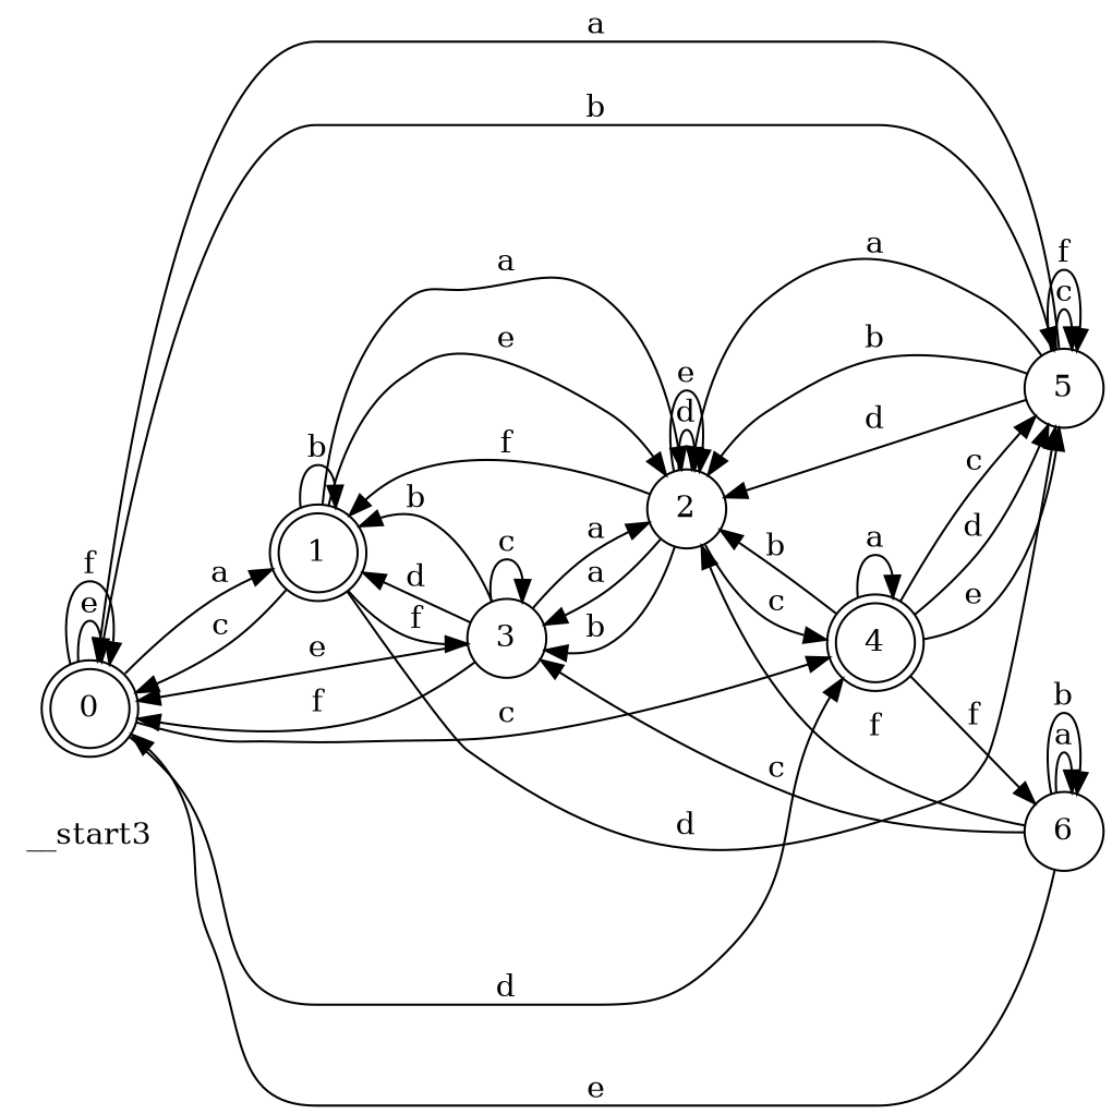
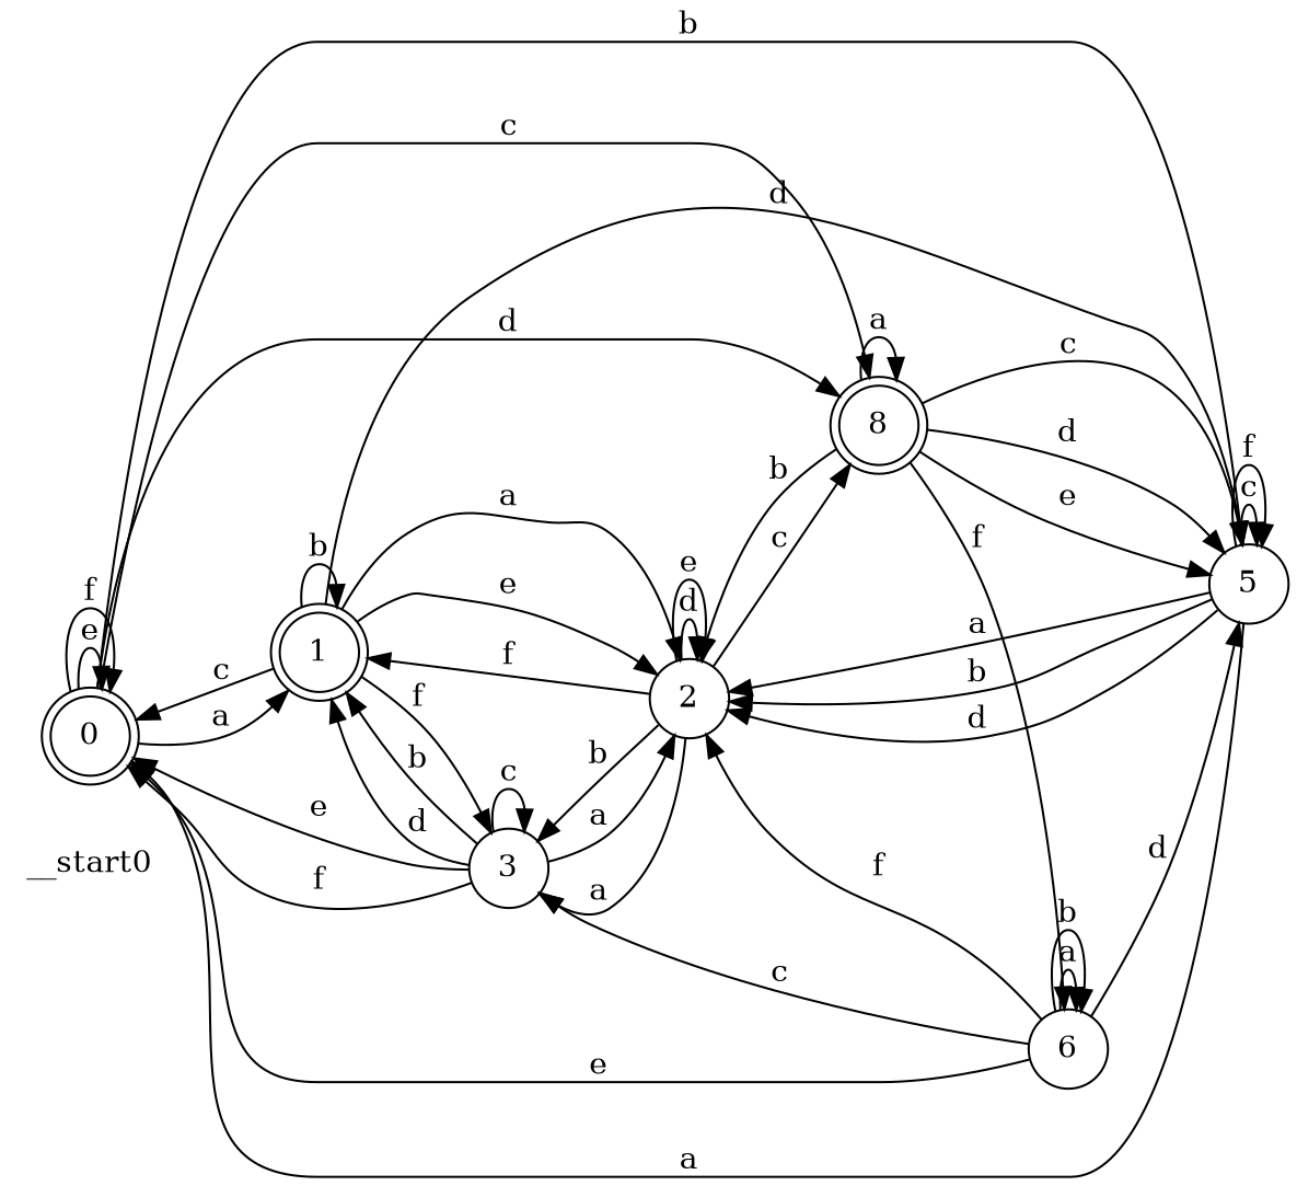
  digraph {
    rankdir=LR
    node [shape=circle color=black fillcolor=white style="rounded,filled"]
-   __start0 [shape=none label=__start3 color="" fillcolor="" style=""]
+   __start0 [shape=none color="" fillcolor="" style=""]
    n2 [label=0 shape=doublecircle]
    n3 [label=1 shape=doublecircle]
-   n4 [label=4 shape=doublecircle]
+   n4 [label=8 shape=doublecircle]
    n5 [label=5 style=filled]
    n6 [label=2 style=filled]
    n7 [label=3 style=filled]
    n8 [label=6]
    n2 -> n2 [label=e]
    n2 -> n2 [label=f]
    n2 -> n3 [label=a]
    n2 -> n4 [label=c]
    n2 -> n4 [label=d]
    n2 -> n5 [label=b]
    n3 -> n2 [label=c]
    n3 -> n3 [label=b]
    n3 -> n5 [label=d]
    n3 -> n6 [label=a]
    n3 -> n6 [label=e]
    n3 -> n7 [label=f]
    n4 -> n4 [label=a]
    n4 -> n5 [label=c]
    n4 -> n5 [label=d]
    n4 -> n5 [label=e]
    n4 -> n6 [label=b]
    n4 -> n8 [label=f]
    n5 -> n2 [label=a]
    n5 -> n5 [label=c]
    n5 -> n5 [label=f]
    n5 -> n6 [label=a]
    n5 -> n6 [label=b]
    n5 -> n6 [label=d]
    n6 -> n3 [label=f]
    n6 -> n4 [label=c]
    n6 -> n6 [label=d]
    n6 -> n6 [label=e]
    n6 -> n7 [label=a]
    n6 -> n7 [label=b]
    n7 -> n2 [label=e]
    n7 -> n2 [label=f]
    n7 -> n3 [label=b]
    n7 -> n3 [label=d]
    n7 -> n6 [label=a]
    n7 -> n7 [label=c]
    n8 -> n2 [label=e]
+   n8 -> n5 [label=d]
    n8 -> n6 [label=f]
    n8 -> n7 [label=c]
    n8 -> n8 [label=a]
    n8 -> n8 [label=b]
  }
